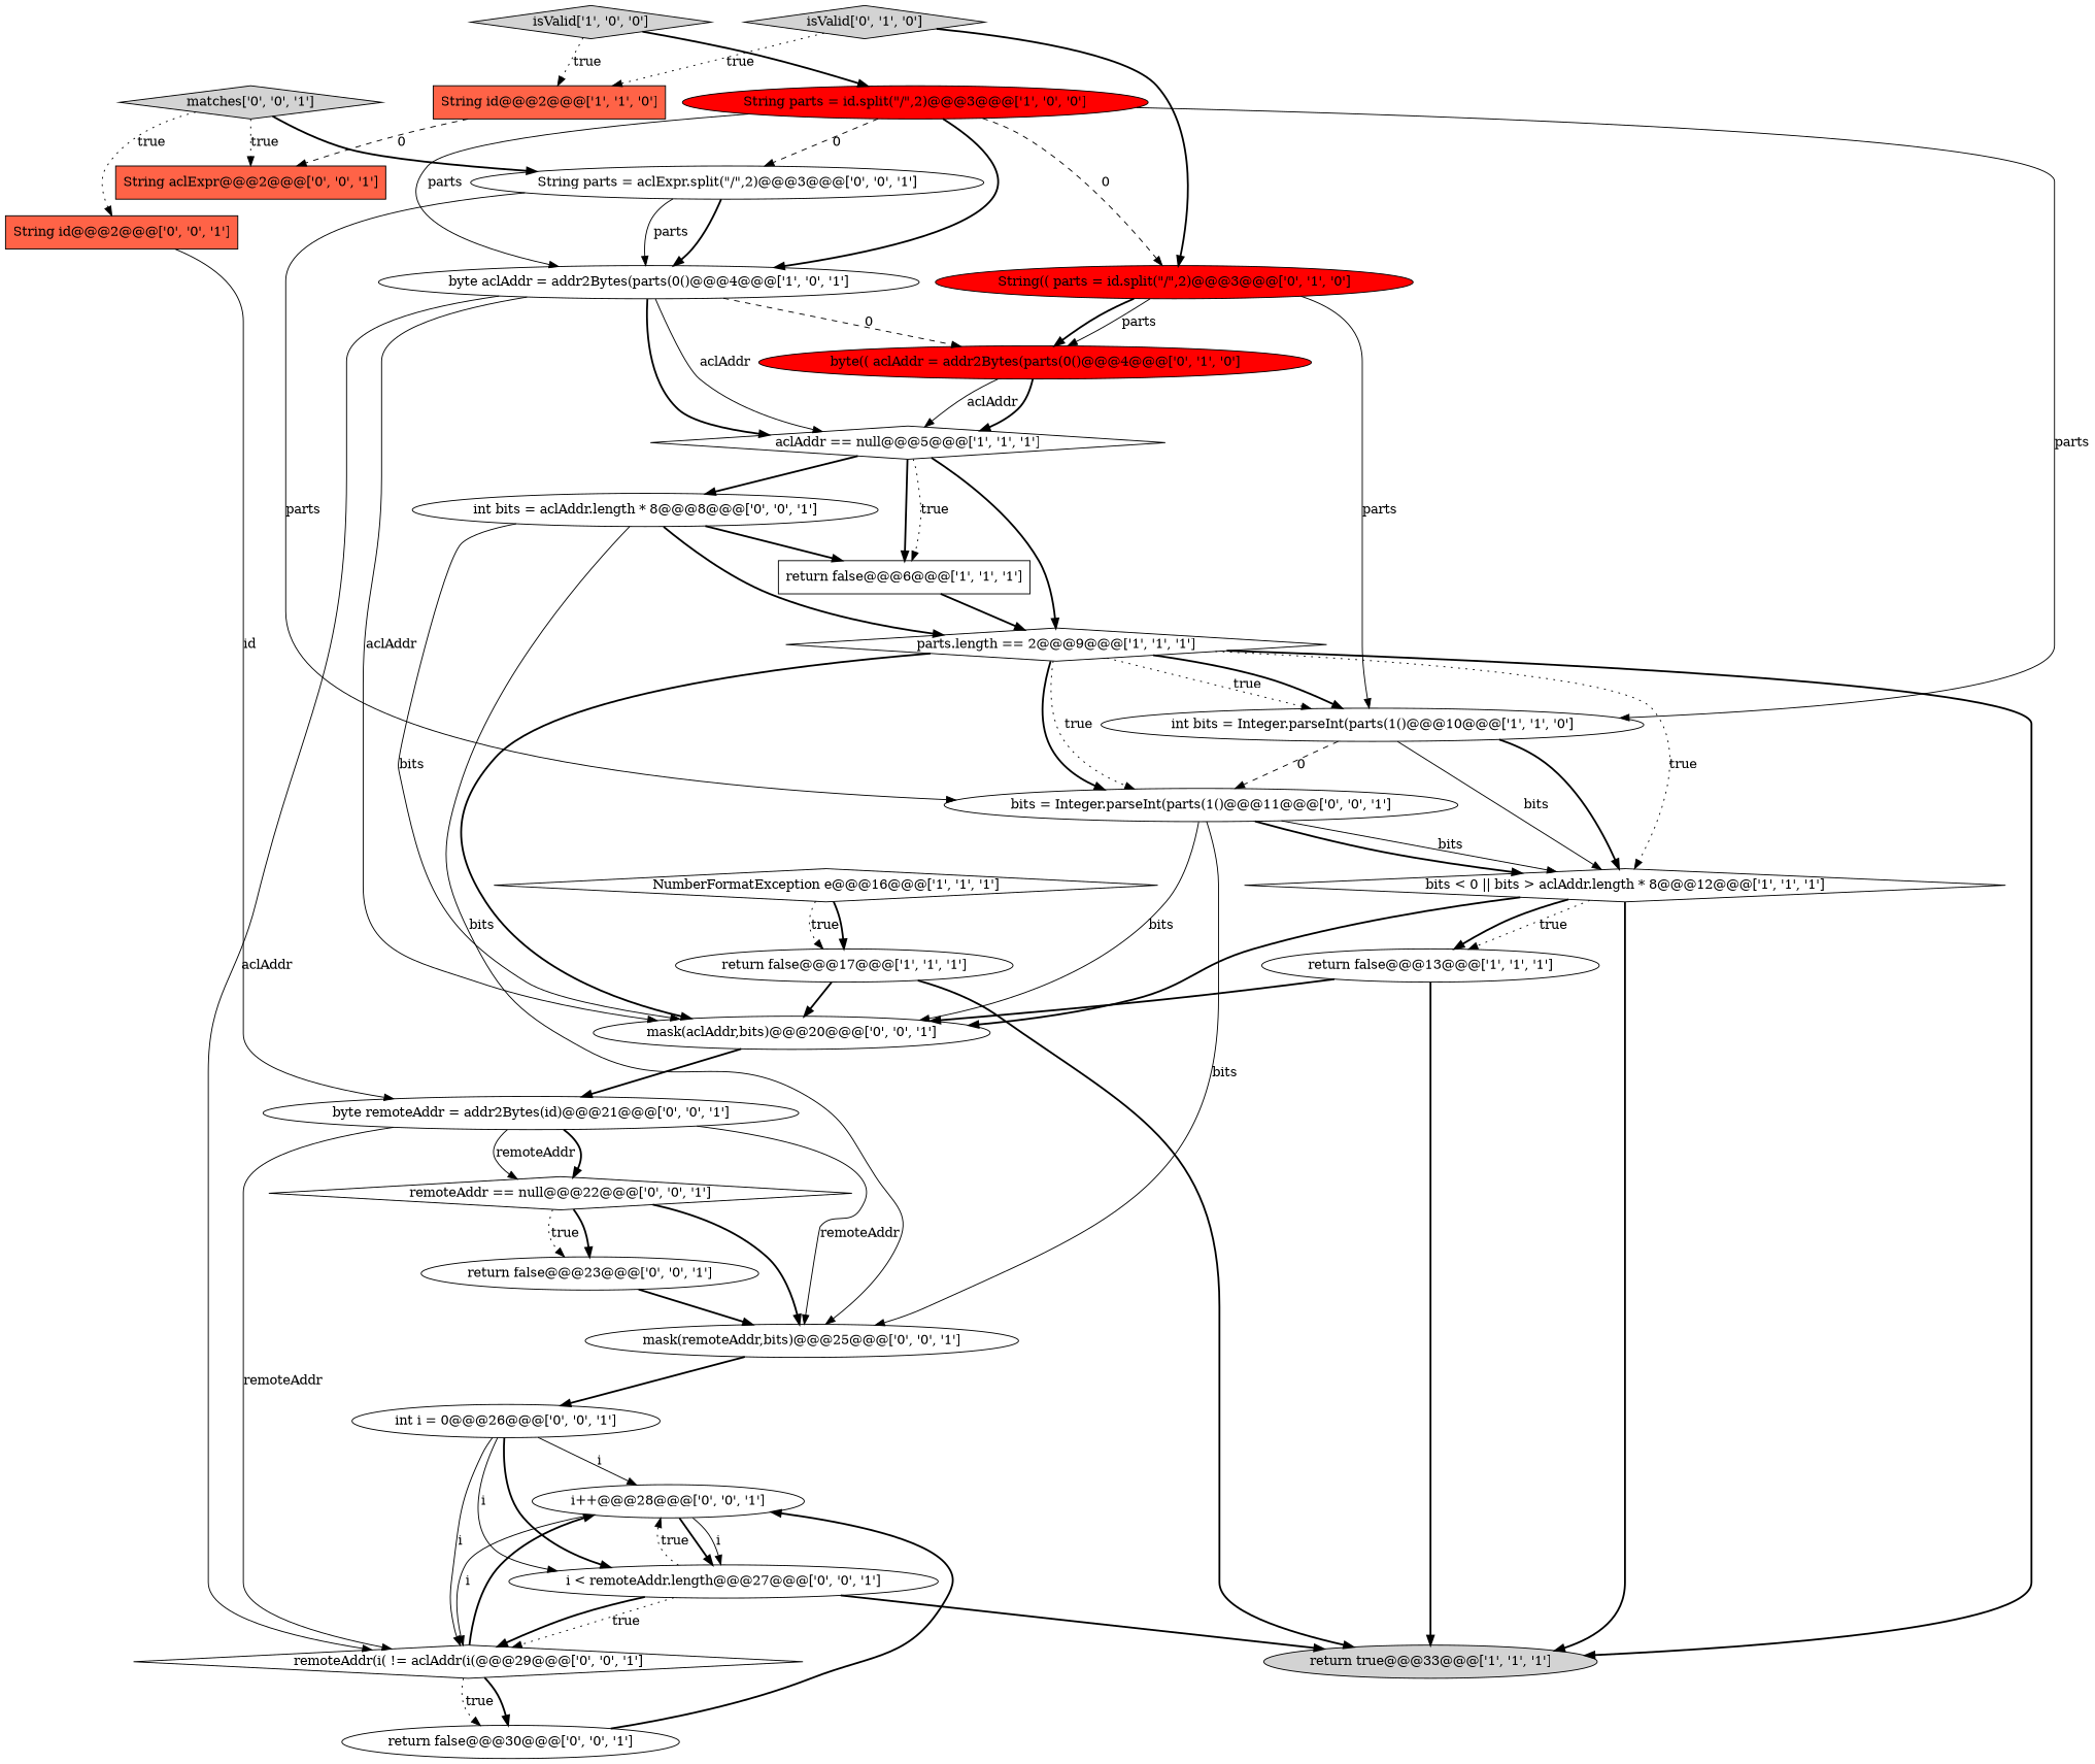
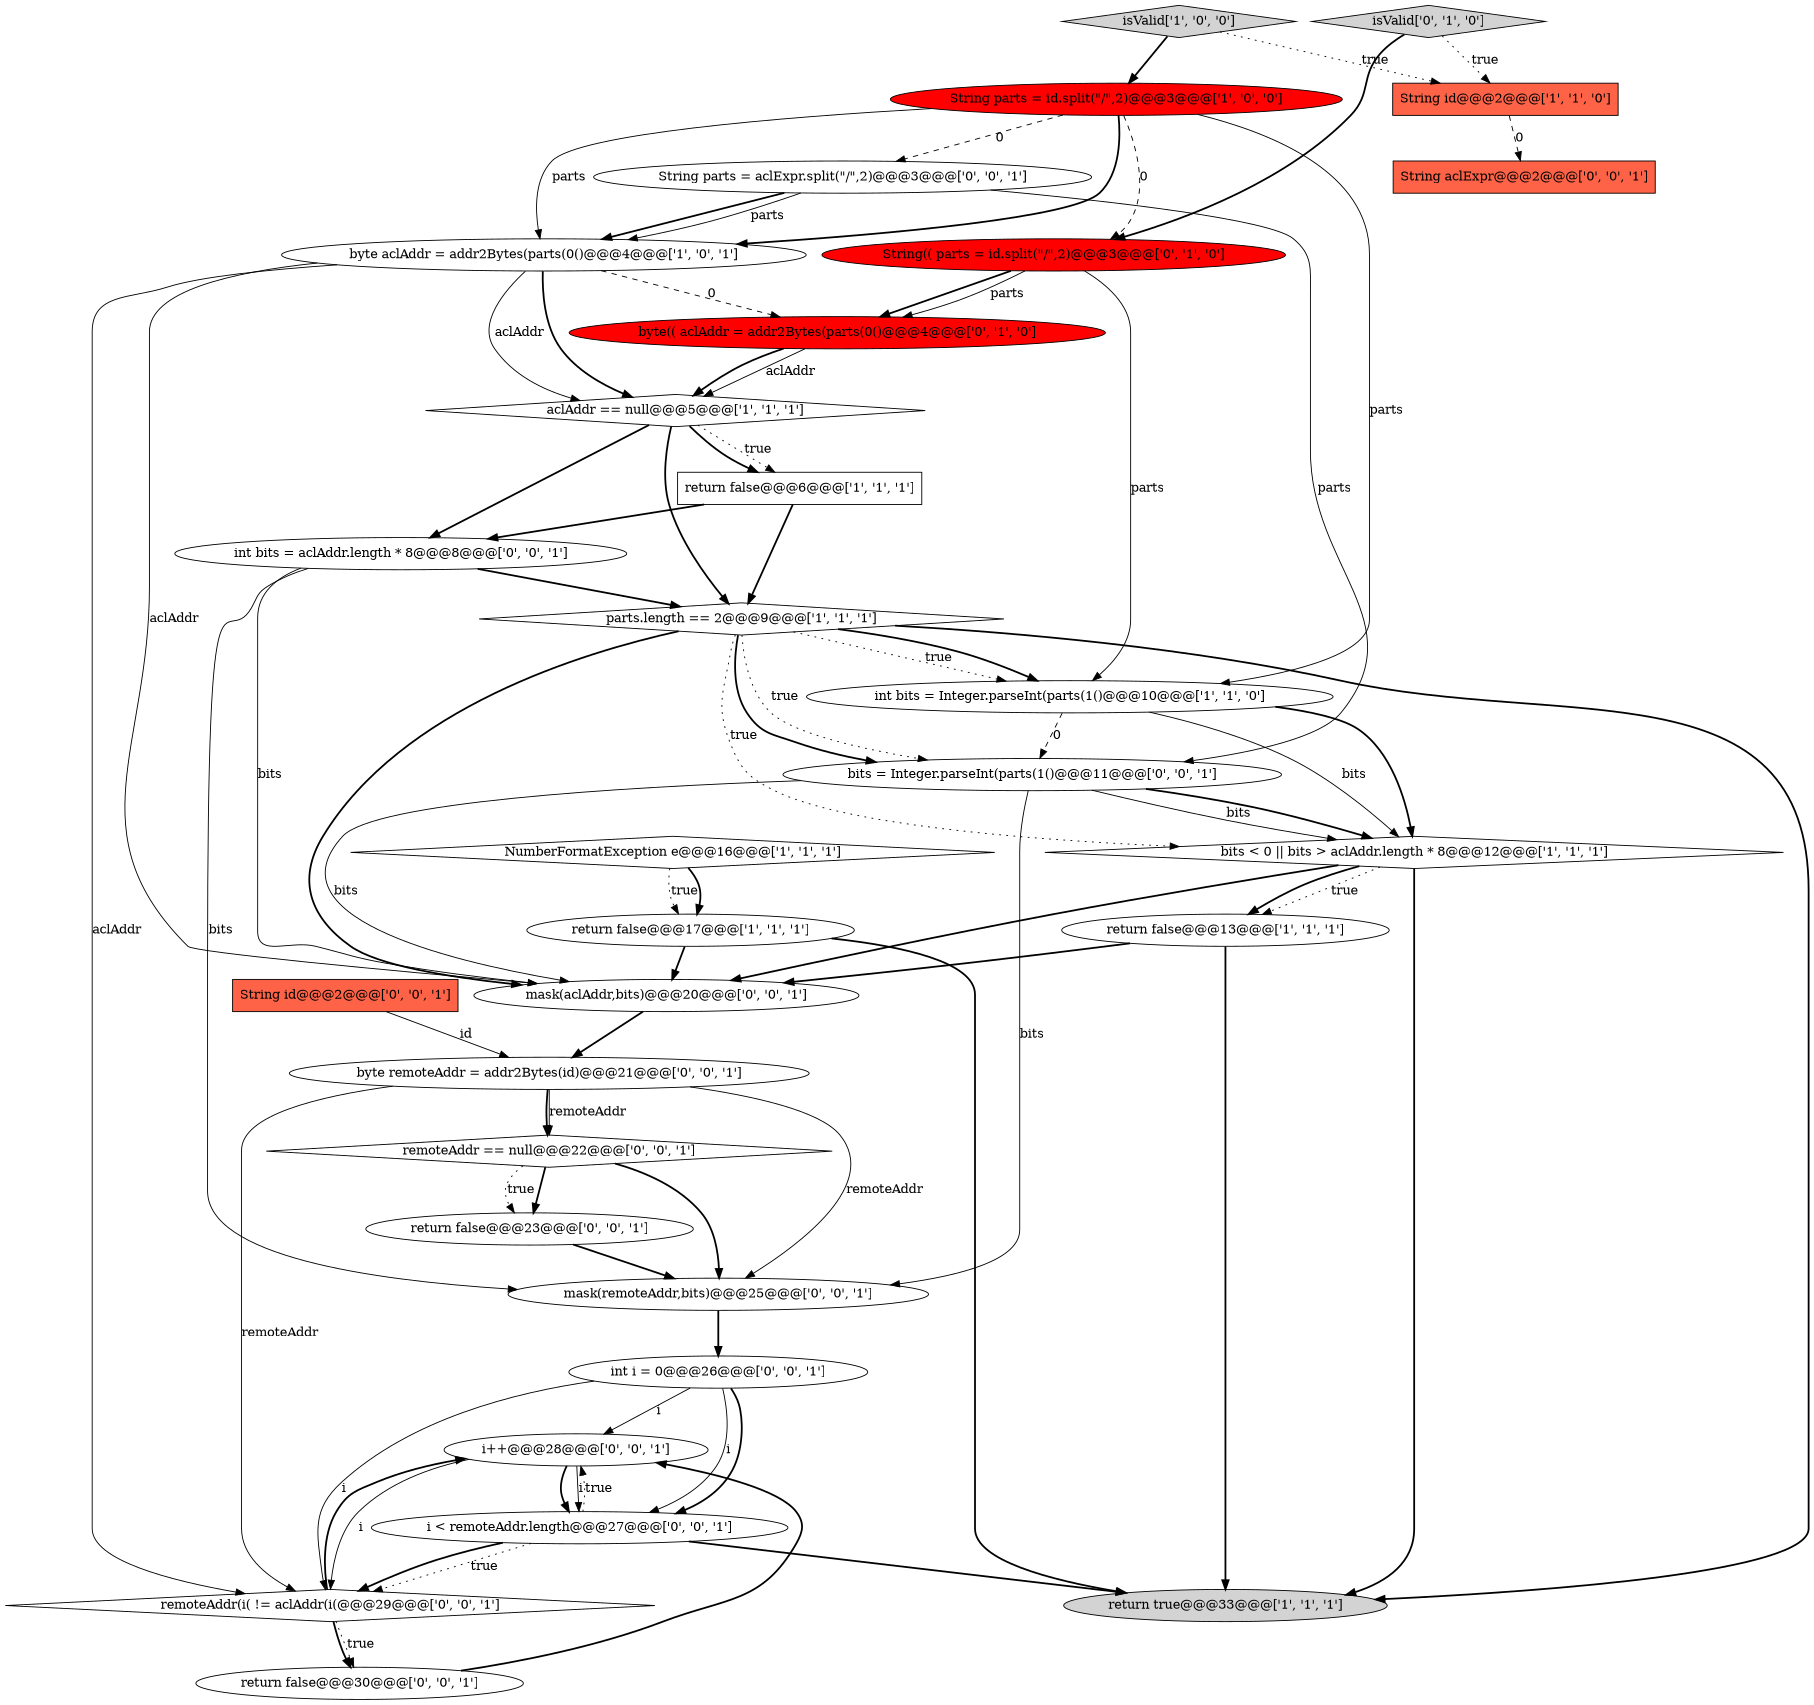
  digraph {
    node [fillcolor=white shape=ellipse style=filled]
    edge [style=bold]
    n1 [fillcolor=red label="byte(( aclAddr = addr2Bytes(parts(0()@@@4@@@['0', '1', '0']"]
    n2 [label="aclAddr == null@@@5@@@['1', '1', '1']" shape=diamond]
    n3 [label="return false@@@6@@@['1', '1', '1']" shape=box]
    n4 [label="parts.length == 2@@@9@@@['1', '1', '1']" shape=diamond]
    n5 [label="int bits = aclAddr.length * 8@@@8@@@['0', '0', '1']"]
    n6 [label="i++@@@28@@@['0', '0', '1']"]
    n7 [label="remoteAddr(i( != aclAddr(i(@@@29@@@['0', '0', '1']" shape=diamond]
    n8 [label="i < remoteAddr.length@@@27@@@['0', '0', '1']"]
    n9 [label="return false@@@30@@@['0', '0', '1']"]
    n10 [fillcolor=lightgray label="return true@@@33@@@['1', '1', '1']"]
    n11 [fillcolor=tomato label="String id@@@2@@@['0', '0', '1']" shape=box]
    n12 [label="byte remoteAddr = addr2Bytes(id)@@@21@@@['0', '0', '1']"]
    n13 [label="mask(remoteAddr,bits)@@@25@@@['0', '0', '1']"]
    n14 [label="remoteAddr == null@@@22@@@['0', '0', '1']" shape=diamond]
    n15 [label="bits = Integer.parseInt(parts(1()@@@11@@@['0', '0', '1']"]
    n16 [label="bits < 0 || bits > aclAddr.length * 8@@@12@@@['1', '1', '1']" shape=diamond]
    n17 [label="mask(aclAddr,bits)@@@20@@@['0', '0', '1']"]
    n18 [label="return false@@@13@@@['1', '1', '1']"]
    n19 [label="int i = 0@@@26@@@['0', '0', '1']"]
    n20 [label="return false@@@23@@@['0', '0', '1']"]
    n21 [fillcolor=red label="String parts = id.split(\"/\",2)@@@3@@@['1', '0', '0']"]
    n22 [fillcolor=red label="String(( parts = id.split(\"/\",2)@@@3@@@['0', '1', '0']"]
    n23 [label="String parts = aclExpr.split(\"/\",2)@@@3@@@['0', '0', '1']"]
    n24 [label="int bits = Integer.parseInt(parts(1()@@@10@@@['1', '1', '0']"]
    n25 [label="byte aclAddr = addr2Bytes(parts(0()@@@4@@@['1', '0', '1']"]
    n26 [fillcolor=tomato label="String aclExpr@@@2@@@['0', '0', '1']" shape=box]
    n27 [fillcolor=tomato label="String id@@@2@@@['1', '1', '0']" shape=box]
    n28 [fillcolor=lightgray label="isValid['1', '0', '0']" shape=diamond]
-   n29 [fillcolor=lightgray label="matches['0', '0', '1']" shape=diamond]
    n30 [label="return false@@@17@@@['1', '1', '1']"]
    n31 [label="NumberFormatException e@@@16@@@['1', '1', '1']" shape=diamond]
    n32 [fillcolor=lightgray label="isValid['0', '1', '0']" shape=diamond]
    n1 -> n2 [label=aclAddr style=solid]
    n1 -> n2
    n2 -> n3 [label=true style=dotted]
    n2 -> n3
    n2 -> n4
    n2 -> n5
    n3 -> n4
-   n5 -> n3
+   n3 -> n5
    n4 -> n10
    n4 -> n15 [label=true style=dotted]
    n4 -> n15
    n4 -> n16 [label=true style=dotted]
    n4 -> n17
    n4 -> n24 [label=true style=dotted]
    n4 -> n24
    n5 -> n4
    n5 -> n13 [label=bits style=solid]
    n5 -> n17 [label=bits style=solid]
    n6 -> n7 [label=i style=solid]
    n6 -> n8
    n6 -> n8 [label=i style=solid]
    n7 -> n6
    n7 -> n9
    n7 -> n9 [label=true style=dotted]
    n8 -> n6 [label=true style=dotted]
    n8 -> n7 [label=true style=dotted]
    n8 -> n7
    n8 -> n10
    n9 -> n6
    n11 -> n12 [label=id style=solid]
    n12 -> n7 [label=remoteAddr style=solid]
    n12 -> n13 [label=remoteAddr style=solid]
    n12 -> n14
    n12 -> n14 [label=remoteAddr style=solid]
    n13 -> n19
    n14 -> n13
    n14 -> n20
    n14 -> n20 [label=true style=dotted]
    n15 -> n13 [label=bits style=solid]
    n15 -> n16 [label=bits style=solid]
    n15 -> n16
    n15 -> n17 [label=bits style=solid]
    n16 -> n10
    n16 -> n17
    n16 -> n18 [label=true style=dotted]
    n16 -> n18
    n17 -> n12
    n18 -> n10
    n18 -> n17
    n19 -> n6 [label=i style=solid]
    n19 -> n7 [label=i style=solid]
    n19 -> n8 [label=i style=solid]
    n19 -> n8
    n20 -> n13
    n21 -> n22 [label=0 style=dashed]
    n21 -> n23 [label=0 style=dashed]
    n21 -> n24 [label=parts style=solid]
    n21 -> n25 [label=parts style=solid]
    n21 -> n25
    n22 -> n1
    n22 -> n1 [label=parts style=solid]
    n22 -> n24 [label=parts style=solid]
    n23 -> n15 [label=parts style=solid]
    n23 -> n25
    n23 -> n25 [label=parts style=solid]
    n24 -> n15 [label=0 style=dashed]
    n24 -> n16
    n24 -> n16 [label=bits style=solid]
    n25 -> n1 [label=0 style=dashed]
    n25 -> n2
    n25 -> n2 [label=aclAddr style=solid]
    n25 -> n7 [label=aclAddr style=solid]
    n25 -> n17 [label=aclAddr style=solid]
    n27 -> n26 [label=0 style=dashed]
    n28 -> n21
    n28 -> n27 [label=true style=dotted]
-   n29 -> n11 [label=true style=dotted]
-   n29 -> n23
-   n29 -> n26 [label=true style=dotted]
    n30 -> n10
    n30 -> n17
    n31 -> n30 [label=true style=dotted]
    n31 -> n30
    n32 -> n22
    n32 -> n27 [label=true style=dotted]
  }
